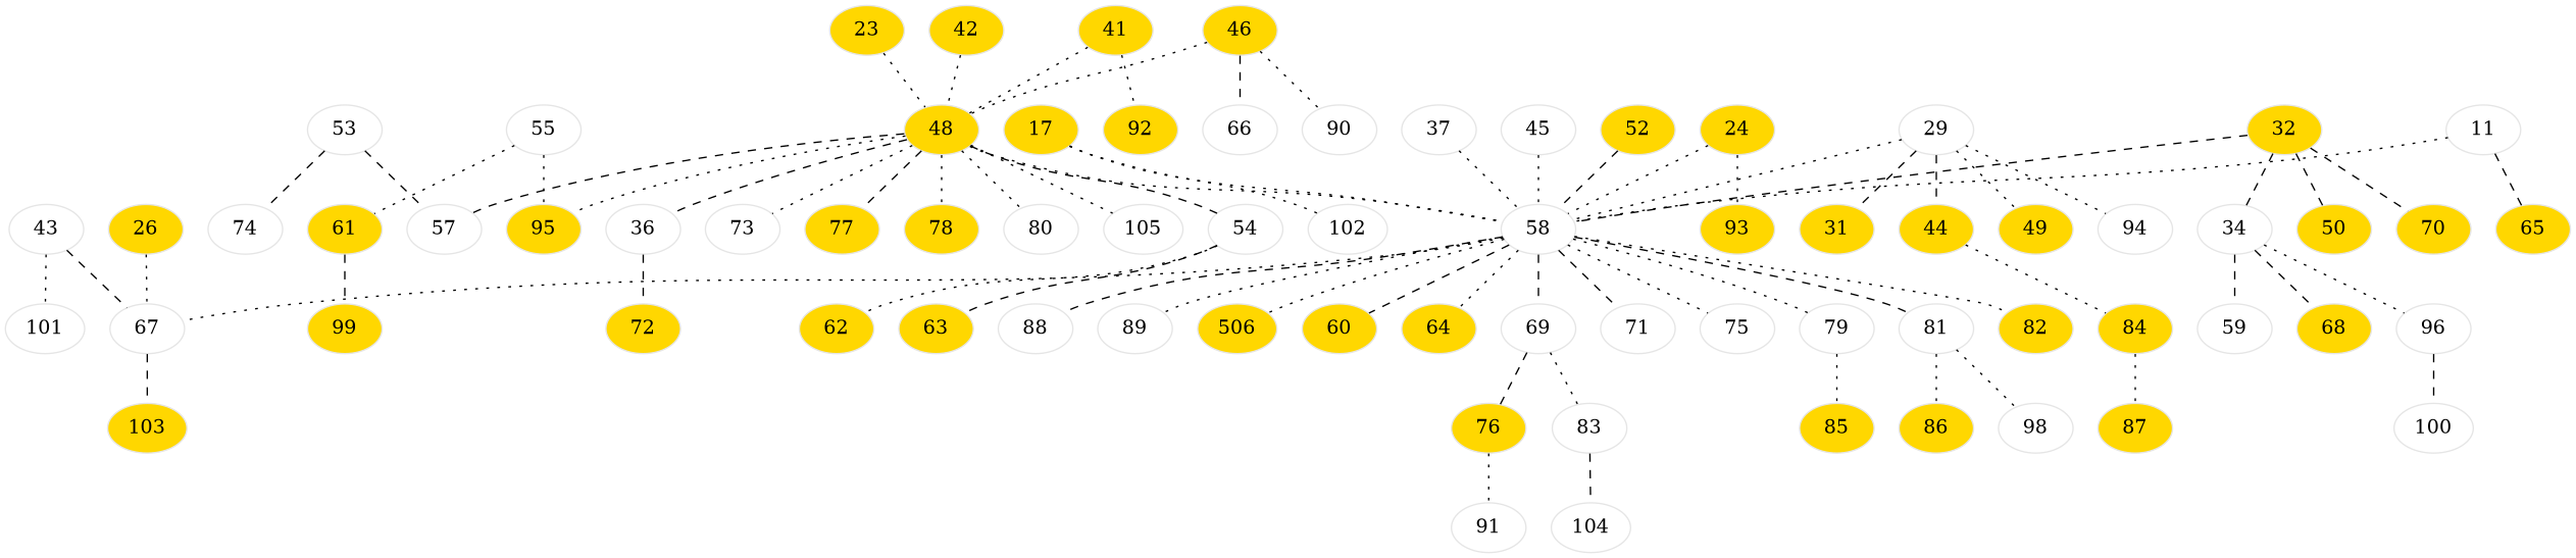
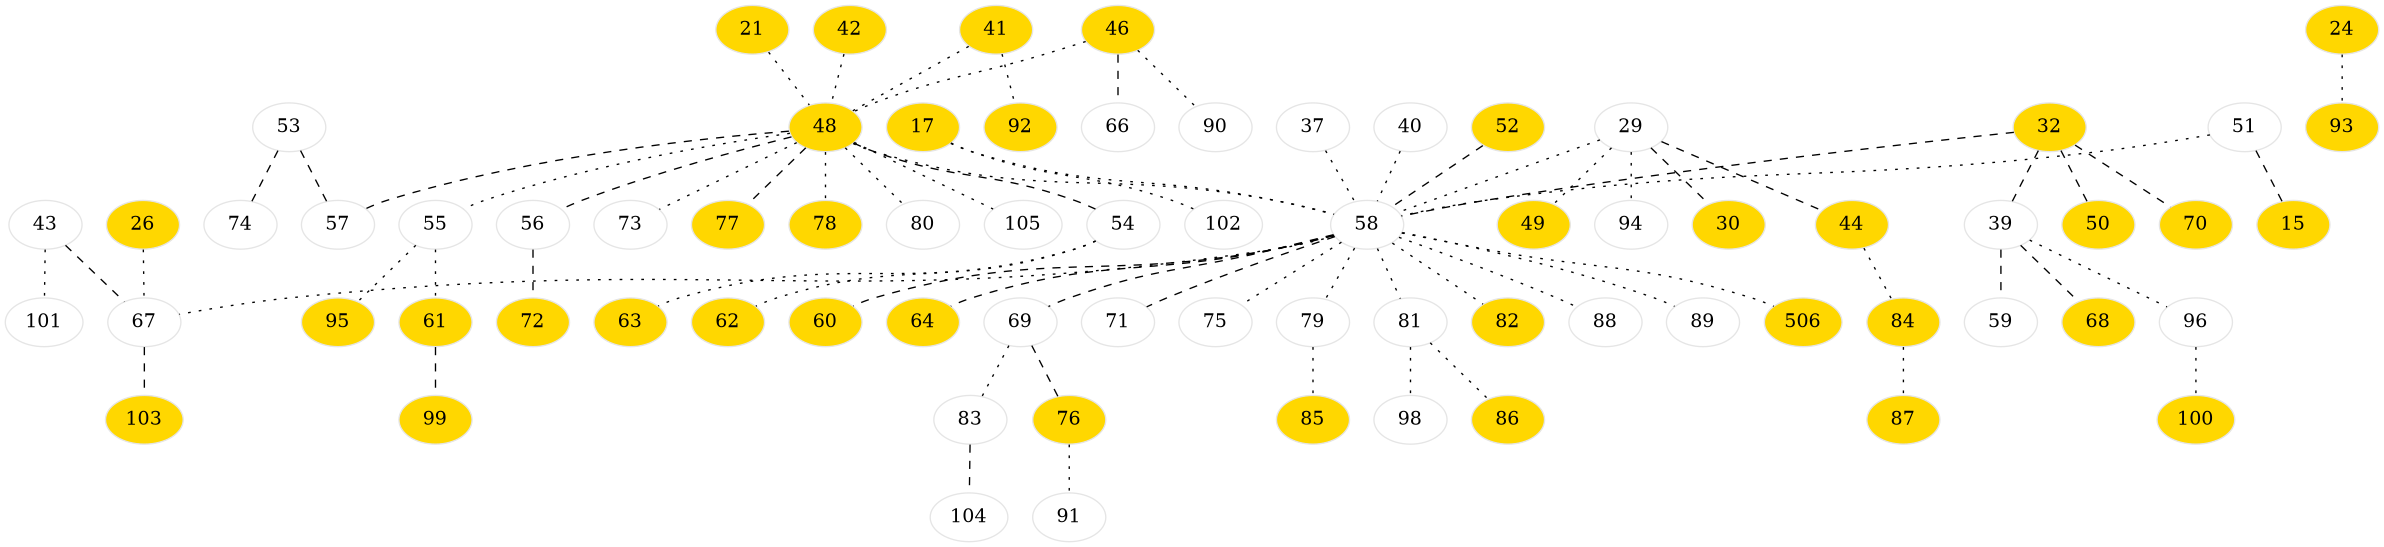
  graph {
    node [color=gray90 fillcolor=gold style=filled]
    edge [style=dotted]
    58 [fillcolor=white super="+22+34+25+27+12+30+28+36"]
    67 [fillcolor=white super="+9"]
    60
    64
    69 [fillcolor=white]
    71 [fillcolor=white]
    75 [fillcolor=white]
    79 [fillcolor=white]
    81 [fillcolor=white super="+13"]
    82
    88 [fillcolor=white]
    89 [fillcolor=white]
    n13 [label=506]
    17
    102 [fillcolor=white]
    48 [super="+47"]
    54 [fillcolor=white super="+35"]
    55 [fillcolor=white]
-   56 [fillcolor=white label=36]
+   56 [fillcolor=white]
    57 [fillcolor=white super="+15"]
    73 [fillcolor=white]
    77
    78
    80 [fillcolor=white]
    105 [fillcolor=white]
-   23
+   23 [label=21]
    24
    93
    103
    26
    29 [fillcolor=white]
-   31
+   31 [label=30]
    44
    49
    94 [fillcolor=white]
    84
    32
-   39 [fillcolor=white label=34]
+   39 [fillcolor=white]
    50
    70
    59 [fillcolor=white]
    68
    96 [fillcolor=white]
    37 [fillcolor=white]
-   100 [fillcolor=white]
+   100
    41 [super="+40"]
    92
    42
    43 [fillcolor=white]
    101 [fillcolor=white]
    87
-   45 [fillcolor=white]
+   45 [fillcolor=white label=40]
    46
    66 [fillcolor=white]
    90 [fillcolor=white]
    62
    63
    61
    95
    72
-   51 [fillcolor=white label=11]
-   65
+   51 [fillcolor=white]
+   65 [label=15]
    52
    53 [fillcolor=white]
    74 [fillcolor=white]
    99
    76
    83 [fillcolor=white]
    85
    86
    98 [fillcolor=white]
    91 [fillcolor=white]
    104 [fillcolor=white]
    58 -- 67
    58 -- 60 [style=dashed]
-   58 -- 64
+   58 -- 64 [style=dashed]
    58 -- 69 [style=dashed]
    58 -- 71 [style=dashed]
    58 -- 75
    58 -- 79
-   58 -- 81 [style=dashed]
+   58 -- 81
    58 -- 82
-   58 -- 88 [style=dashed]
+   58 -- 88
    58 -- 89
    58 -- n13
    67 -- 103 [style=dashed]
    69 -- 76 [style=dashed]
    69 -- 83
    79 -- 85
    81 -- 86
    81 -- 98
    17 -- 58
    17 -- 102
    48 -- 58
    48 -- 54 [style=dashed]
-   48 -- 95
+   48 -- 55
    48 -- 56 [style=dashed]
    48 -- 57 [style=dashed]
    48 -- 73
    48 -- 77 [style=dashed]
    48 -- 78
    48 -- 80
    48 -- 105
    54 -- 62
-   54 -- 63 [style=dashed]
+   54 -- 63
    55 -- 61
    55 -- 95
    56 -- 72 [style=dashed]
    23 -- 48
-   24 -- 58
    24 -- 93
    26 -- 67
    29 -- 58
    29 -- 31 [style=dashed]
    29 -- 44 [style=dashed]
    29 -- 49
    29 -- 94
    44 -- 84
    84 -- 87
    32 -- 58 [style=dashed]
    32 -- 39 [style=dashed]
    32 -- 50 [style=dashed]
    32 -- 70 [style=dashed]
    39 -- 59 [style=dashed]
    39 -- 68 [style=dashed]
    39 -- 96
-   96 -- 100 [style=dashed]
+   96 -- 100
    37 -- 58
    41 -- 48
    41 -- 92
    42 -- 48
    43 -- 67 [style=dashed]
    43 -- 101
    45 -- 58
    46 -- 48
    46 -- 66 [style=dashed]
    46 -- 90
    61 -- 99 [style=dashed]
    51 -- 58
    51 -- 65 [style=dashed]
    52 -- 58 [style=dashed]
    53 -- 57 [style=dashed]
    53 -- 74 [style=dashed]
    76 -- 91
    83 -- 104 [style=dashed]
  }
